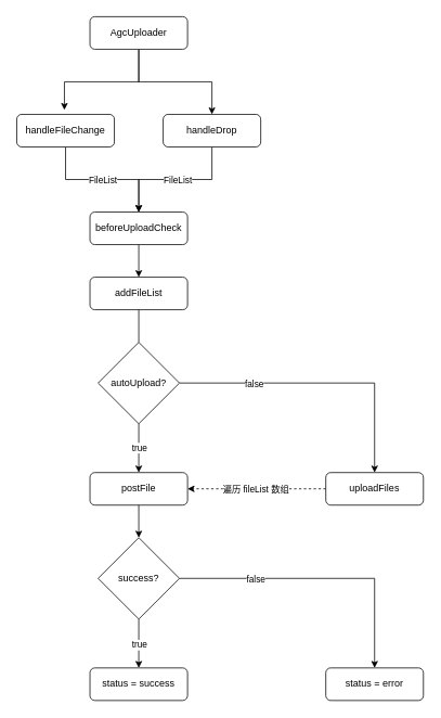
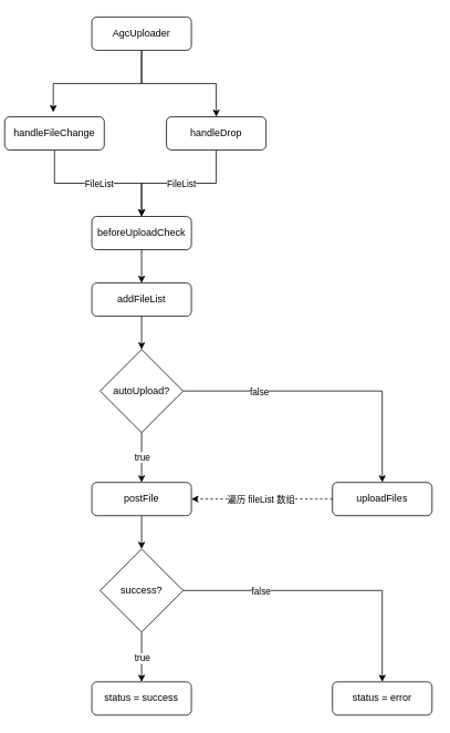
  <mxCell id="0" />
  <mxCell id="1" parent="0" />
  <mxCell id="2" value="" style="edgeStyle=orthogonalEdgeStyle;rounded=0;orthogonalLoop=1;jettySize=auto;html=1;" edge="1" parent="1" source="4" target="10"><mxGeometry relative="1" as="geometry" /></mxCell>
  <mxCell id="3" style="edgeStyle=orthogonalEdgeStyle;rounded=0;orthogonalLoop=1;jettySize=auto;html=1;exitX=0.5;exitY=1;exitDx=0;exitDy=0;entryX=0.488;entryY=-0.135;entryDx=0;entryDy=0;entryPerimeter=0;" edge="1" parent="1" source="4" target="7"><mxGeometry relative="1" as="geometry"><mxPoint x="80" y="130" as="targetPoint" /></mxGeometry></mxCell>
  <mxCell id="4" value="AgcUploader" style="rounded=1;whiteSpace=wrap;html=1;fontSize=12;glass=0;strokeWidth=1;shadow=0;" vertex="1" parent="1"><mxGeometry x="110" y="20" width="120" height="40" as="geometry" /></mxCell>
  <mxCell id="5" value="" style="edgeStyle=orthogonalEdgeStyle;rounded=0;orthogonalLoop=1;jettySize=auto;html=1;" edge="1" parent="1" source="7" target="12"><mxGeometry relative="1" as="geometry" /></mxCell>
  <mxCell id="6" value="FileList" style="edgeLabel;html=1;align=center;verticalAlign=middle;resizable=0;points=[];" vertex="1" connectable="0" parent="5"><mxGeometry x="0.003" relative="1" as="geometry"><mxPoint as="offset" /></mxGeometry></mxCell>
- <mxCell id="7" value="handleFileChange" style="whiteSpace=wrap;html=1;rounded=1;" vertex="1" parent="1"><mxGeometry x="20" y="140" width="120" height="40" as="geometry" /></mxCell>
+ <mxCell id="7" value="handleFileChange" style="whiteSpace=wrap;html=1;rounded=1;" vertex="1" parent="1"><mxGeometry x="5" y="140" width="120" height="40" as="geometry" /></mxCell>
  <mxCell id="8" value="" style="edgeStyle=orthogonalEdgeStyle;rounded=0;orthogonalLoop=1;jettySize=auto;html=1;" edge="1" parent="1" source="10" target="12"><mxGeometry relative="1" as="geometry" /></mxCell>
  <mxCell id="9" value="FileList" style="edgeLabel;html=1;align=center;verticalAlign=middle;resizable=0;points=[];" vertex="1" connectable="0" parent="8"><mxGeometry x="-0.021" relative="1" as="geometry"><mxPoint as="offset" /></mxGeometry></mxCell>
  <mxCell id="10" value="handleDrop" style="whiteSpace=wrap;html=1;rounded=1;" vertex="1" parent="1"><mxGeometry x="200" y="140" width="120" height="40" as="geometry" /></mxCell>
  <mxCell id="11" value="" style="edgeStyle=orthogonalEdgeStyle;rounded=0;orthogonalLoop=1;jettySize=auto;html=1;" edge="1" parent="1" source="12" target="14"><mxGeometry relative="1" as="geometry" /></mxCell>
  <mxCell id="12" value="beforeUploadCheck" style="whiteSpace=wrap;html=1;rounded=1;imageWidth=24;" vertex="1" parent="1"><mxGeometry x="110" y="260" width="120" height="40" as="geometry" /></mxCell>
- <mxCell id="13" value="" style="edgeStyle=orthogonalEdgeStyle;rounded=0;orthogonalLoop=1;jettySize=auto;html=1;endArrow=none;" edge="1" parent="1" source="14" target="19"><mxGeometry relative="1" as="geometry" /></mxCell>
+ <mxCell id="13" value="" style="edgeStyle=orthogonalEdgeStyle;rounded=0;orthogonalLoop=1;jettySize=auto;html=1;" edge="1" parent="1" source="14" target="19"><mxGeometry relative="1" as="geometry" /></mxCell>
  <mxCell id="14" value="addFileList" style="whiteSpace=wrap;html=1;rounded=1;" vertex="1" parent="1"><mxGeometry x="110" y="340" width="120" height="40" as="geometry" /></mxCell>
  <mxCell id="15" value="" style="edgeStyle=orthogonalEdgeStyle;rounded=0;orthogonalLoop=1;jettySize=auto;html=1;" edge="1" parent="1" source="19" target="21"><mxGeometry relative="1" as="geometry" /></mxCell>
  <mxCell id="16" value="true" style="edgeLabel;html=1;align=center;verticalAlign=middle;resizable=0;points=[];" vertex="1" connectable="0" parent="15"><mxGeometry x="-0.03" relative="1" as="geometry"><mxPoint as="offset" /></mxGeometry></mxCell>
  <mxCell id="17" style="edgeStyle=orthogonalEdgeStyle;rounded=0;orthogonalLoop=1;jettySize=auto;html=1;" edge="1" parent="1" source="19" target="24"><mxGeometry relative="1" as="geometry" /></mxCell>
  <mxCell id="18" value="false" style="edgeLabel;html=1;align=center;verticalAlign=middle;resizable=0;points=[];" vertex="1" connectable="0" parent="17"><mxGeometry x="-0.478" relative="1" as="geometry"><mxPoint as="offset" /></mxGeometry></mxCell>
  <mxCell id="19" value="autoUpload?" style="rhombus;whiteSpace=wrap;html=1;" vertex="1" parent="1"><mxGeometry x="120" y="420" width="100" height="100" as="geometry" /></mxCell>
  <mxCell id="20" value="" style="edgeStyle=orthogonalEdgeStyle;rounded=0;orthogonalLoop=1;jettySize=auto;html=1;" edge="1" parent="1" source="21" target="29"><mxGeometry relative="1" as="geometry" /></mxCell>
  <mxCell id="21" value="postFile" style="whiteSpace=wrap;html=1;rounded=1;" vertex="1" parent="1"><mxGeometry x="110" y="580" width="120" height="40" as="geometry" /></mxCell>
  <mxCell id="22" value="" style="edgeStyle=orthogonalEdgeStyle;rounded=0;orthogonalLoop=1;jettySize=auto;html=1;dashed=1;" edge="1" parent="1" source="24" target="21"><mxGeometry relative="1" as="geometry" /></mxCell>
  <mxCell id="23" value="遍历 fileList 数组" style="edgeLabel;html=1;align=center;verticalAlign=middle;resizable=0;points=[];" vertex="1" connectable="0" parent="22"><mxGeometry x="0.023" relative="1" as="geometry"><mxPoint as="offset" /></mxGeometry></mxCell>
  <mxCell id="24" value="uploadFiles" style="whiteSpace=wrap;html=1;rounded=1;movable=1;resizable=1;rotatable=1;deletable=1;editable=1;locked=0;connectable=1;" vertex="1" parent="1"><mxGeometry x="400" y="580" width="120" height="40" as="geometry" /></mxCell>
  <mxCell id="25" value="" style="edgeStyle=orthogonalEdgeStyle;rounded=0;orthogonalLoop=1;jettySize=auto;html=1;" edge="1" parent="1" source="29" target="30"><mxGeometry relative="1" as="geometry" /></mxCell>
  <mxCell id="26" value="true" style="edgeLabel;html=1;align=center;verticalAlign=middle;resizable=0;points=[];" vertex="1" connectable="0" parent="25"><mxGeometry x="0.03" relative="1" as="geometry"><mxPoint as="offset" /></mxGeometry></mxCell>
  <mxCell id="27" style="edgeStyle=orthogonalEdgeStyle;rounded=0;orthogonalLoop=1;jettySize=auto;html=1;entryX=0.5;entryY=0;entryDx=0;entryDy=0;" edge="1" parent="1" source="29" target="31"><mxGeometry relative="1" as="geometry" /></mxCell>
  <mxCell id="28" value="false" style="edgeLabel;html=1;align=center;verticalAlign=middle;resizable=0;points=[];" vertex="1" connectable="0" parent="27"><mxGeometry x="-0.466" relative="1" as="geometry"><mxPoint as="offset" /></mxGeometry></mxCell>
  <mxCell id="29" value="success?" style="rhombus;whiteSpace=wrap;html=1;" vertex="1" parent="1"><mxGeometry x="120" y="660" width="100" height="100" as="geometry" /></mxCell>
  <mxCell id="30" value="status = success" style="whiteSpace=wrap;html=1;rounded=1;" vertex="1" parent="1"><mxGeometry x="110" y="820" width="120" height="40" as="geometry" /></mxCell>
  <mxCell id="31" value="status = error" style="whiteSpace=wrap;html=1;rounded=1;" vertex="1" parent="1"><mxGeometry x="400" y="820" width="120" height="40" as="geometry" /></mxCell>
